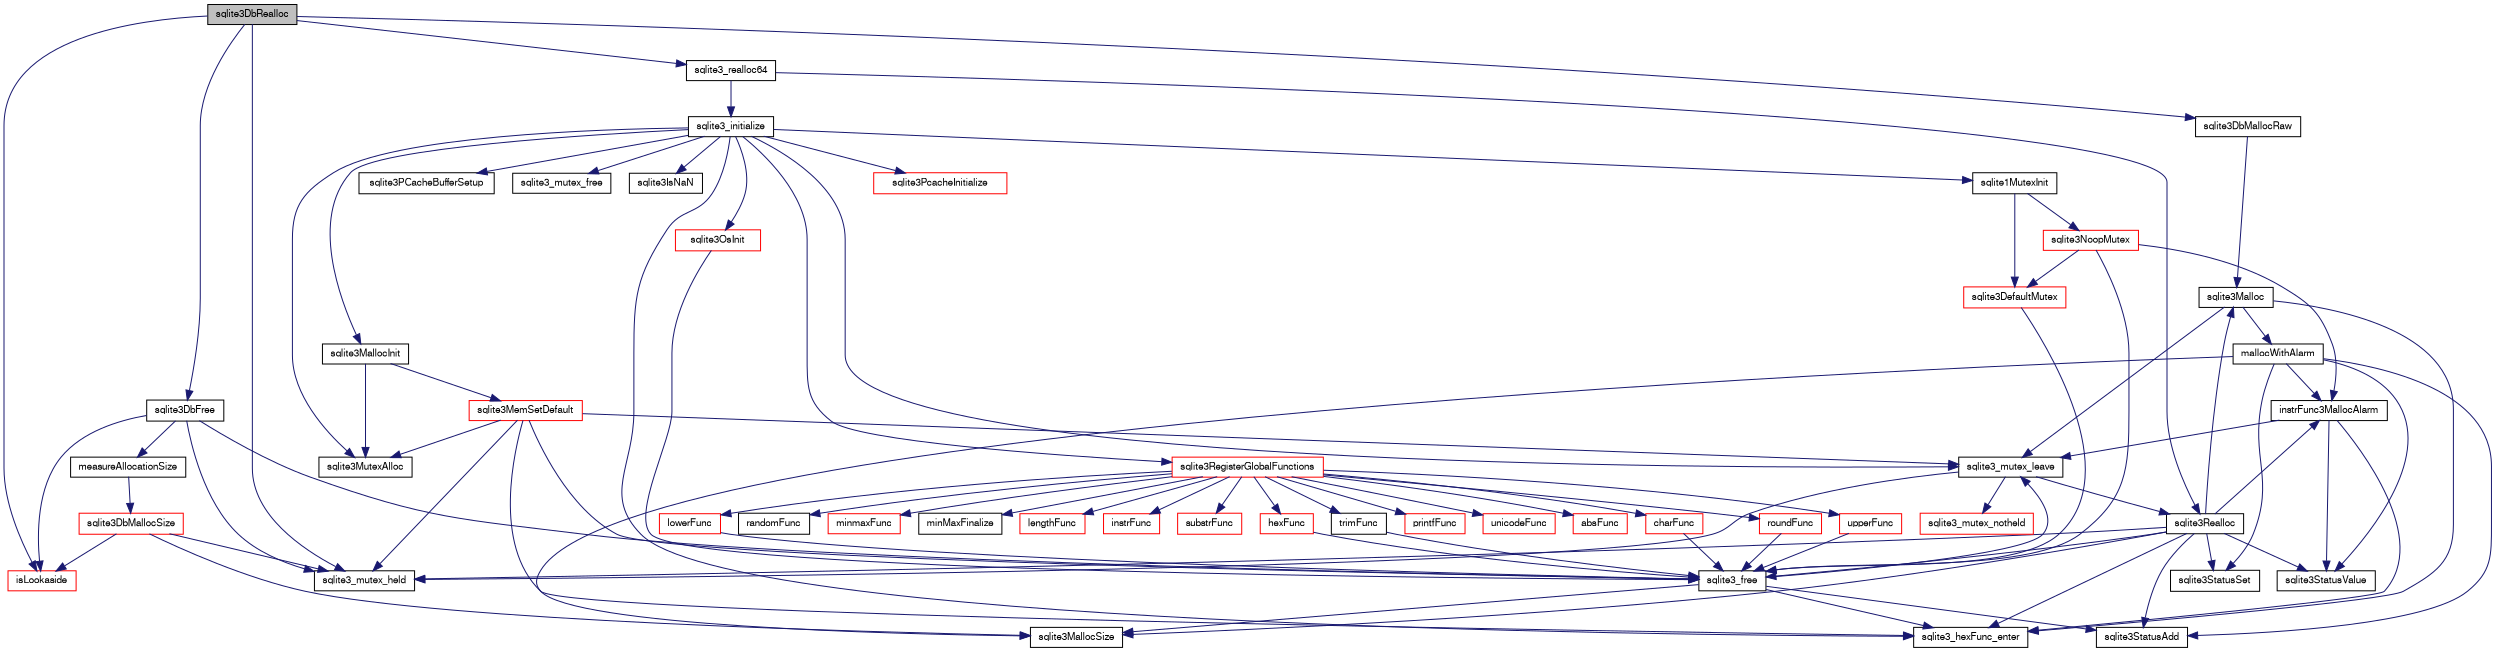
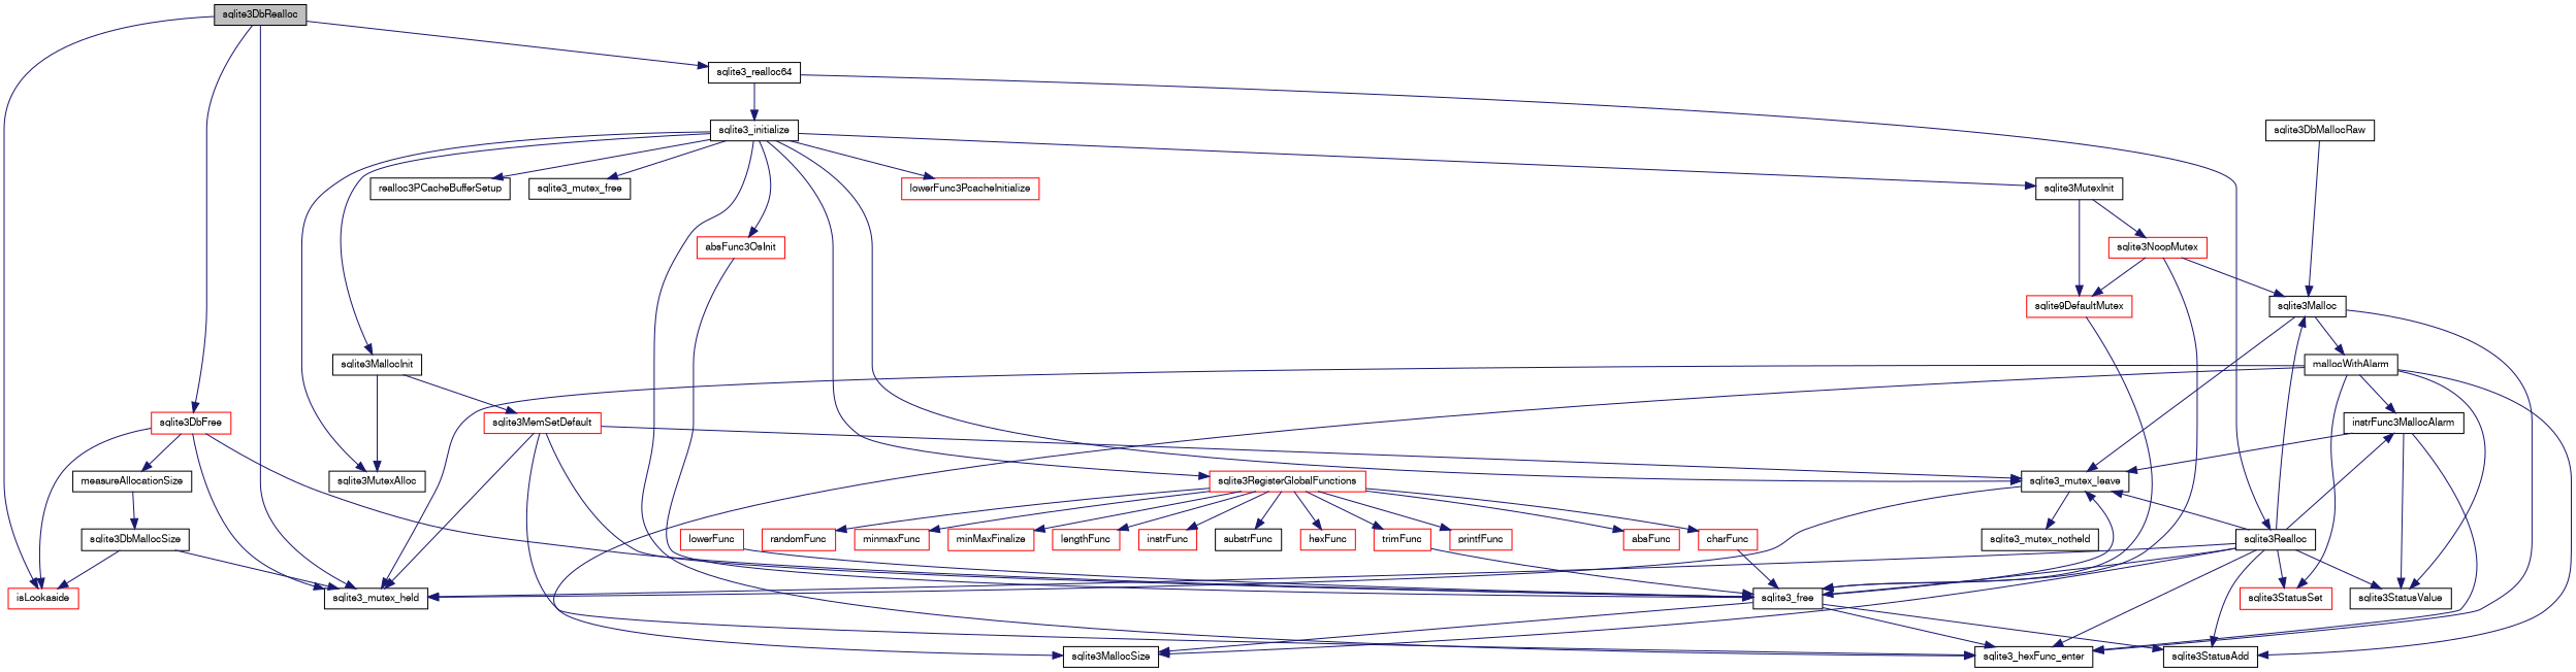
  digraph {
    rankdir=TB
    node [color=black fillcolor=white fontname=FreeSans fontsize=10 shape=record style=filled]
    edge [color=midnightblue fontname=FreeSans fontsize=10 labelfontname=FreeSans labelfontsize=10 style=solid]
    n1 [fillcolor=grey75 fontcolor=black height=0.2 label=sqlite3DbRealloc width=0.4]
    n2 [height=0.2 label=sqlite3_mutex_held width=0.4]
    n3 [height=0.2 label=sqlite3DbMallocRaw width=0.4]
    n4 [color=red height=0.2 label=isLookaside width=0.4]
-   n5 [height=0.2 label=sqlite3DbFree width=0.4]
+   n5 [color=red height=0.2 label=sqlite3DbFree width=0.4]
    n6 [height=0.2 label=sqlite3_realloc64 width=0.4]
    n7 [height=0.2 label=sqlite3Malloc width=0.4]
    n8 [height=0.2 label=measureAllocationSize width=0.4]
    n9 [height=0.2 label=sqlite3_free width=0.4]
    n10 [height=0.2 label=sqlite3_initialize width=0.4]
    n11 [height=0.2 label=sqlite3Realloc width=0.4]
    n12 [height=0.2 label=sqlite3_hexFunc_enter width=0.4]
    n13 [height=0.2 label=mallocWithAlarm width=0.4]
    n14 [height=0.2 label=sqlite3_mutex_leave width=0.4]
-   n15 [height=0.2 label=sqlite3StatusSet width=0.4]
+   n15 [color=red height=0.2 label=sqlite3StatusSet width=0.4]
    n16 [height=0.2 label=sqlite3StatusValue width=0.4]
    n17 [height=0.2 label=instrFunc3MallocAlarm width=0.4]
    n18 [height=0.2 label=sqlite3MallocSize width=0.4]
    n19 [height=0.2 label=sqlite3StatusAdd width=0.4]
-   n20 [color=red height=0.2 label=sqlite3_mutex_notheld width=0.4]
-   n21 [color=red height=0.2 label=sqlite3DbMallocSize width=0.4]
-   n22 [height=0.2 label=sqlite1MutexInit width=0.4]
+   n20 [height=0.2 label=sqlite3_mutex_notheld width=0.4]
+   n21 [height=0.2 label=sqlite3DbMallocSize width=0.4]
+   n22 [height=0.2 label=sqlite3MutexInit width=0.4]
    n23 [height=0.2 label=sqlite3MutexAlloc width=0.4]
    n24 [height=0.2 label=sqlite3MallocInit width=0.4]
    n25 [color=red height=0.2 label=sqlite3RegisterGlobalFunctions width=0.4]
-   n26 [color=red height=0.2 label=sqlite3PcacheInitialize width=0.4]
-   n27 [color=red height=0.2 label=sqlite3OsInit width=0.4]
-   n28 [height=0.2 label=sqlite3PCacheBufferSetup width=0.4]
+   n26 [color=red height=0.2 label=lowerFunc3PcacheInitialize width=0.4]
+   n27 [color=red height=0.2 label=absFunc3OsInit width=0.4]
+   n28 [height=0.2 label=realloc3PCacheBufferSetup width=0.4]
    n29 [height=0.2 label=sqlite3_mutex_free width=0.4]
-   n30 [height=0.2 label=sqlite3IsNaN width=0.4]
-   n31 [color=red height=0.2 label=sqlite3DefaultMutex width=0.4]
+   n31 [color=red height=0.2 label=sqlite9DefaultMutex width=0.4]
    n32 [color=red height=0.2 label=sqlite3NoopMutex width=0.4]
    n33 [color=red height=0.2 label=sqlite3MemSetDefault width=0.4]
-   n34 [height=0.2 label=trimFunc width=0.4]
+   n34 [color=red height=0.2 label=trimFunc width=0.4]
    n35 [color=red height=0.2 label=minmaxFunc width=0.4]
-   n36 [height=0.2 label=minMaxFinalize width=0.4]
+   n36 [color=red height=0.2 label=minMaxFinalize width=0.4]
    n37 [color=red height=0.2 label=lengthFunc width=0.4]
    n38 [color=red height=0.2 label=instrFunc width=0.4]
-   n39 [color=red height=0.2 label=substrFunc width=0.4]
+   n39 [height=0.2 label=substrFunc width=0.4]
    n40 [color=red height=0.2 label=printfFunc width=0.4]
-   n41 [color=red height=0.2 label=unicodeFunc width=0.4]
    n42 [color=red height=0.2 label=charFunc width=0.4]
    n43 [color=red height=0.2 label=absFunc width=0.4]
-   n44 [color=red height=0.2 label=roundFunc width=0.4]
-   n45 [color=red height=0.2 label=upperFunc width=0.4]
    n46 [color=red height=0.2 label=lowerFunc width=0.4]
    n47 [color=red height=0.2 label=hexFunc width=0.4]
-   n48 [height=0.2 label=randomFunc width=0.4]
+   n48 [color=red height=0.2 label=randomFunc width=0.4]
    n1 -> n2
-   n1 -> n3
    n1 -> n4
    n1 -> n5
    n1 -> n6
    n3 -> n7
    n5 -> n2
    n5 -> n4
    n5 -> n8
    n5 -> n9
    n6 -> n10
    n6 -> n11
    n7 -> n12
    n7 -> n13
    n7 -> n14
    n8 -> n21
    n9 -> n12
    n9 -> n14
    n9 -> n18
    n9 -> n19
    n10 -> n12
    n10 -> n14
    n10 -> n22
    n10 -> n23
    n10 -> n24
    n10 -> n25
    n10 -> n26
    n10 -> n27
    n10 -> n28
    n10 -> n29
-   n10 -> n30
    n11 -> n2
    n11 -> n7
    n11 -> n9
    n11 -> n12
-   n14 -> n11
+   n11 -> n14
    n11 -> n15
    n11 -> n16
    n11 -> n17
    n11 -> n18
    n11 -> n19
+   n13 -> n2
    n13 -> n15
    n13 -> n16
    n13 -> n17
    n13 -> n18
    n13 -> n19
    n14 -> n2
    n14 -> n20
    n17 -> n12
    n17 -> n14
    n17 -> n16
    n21 -> n2
    n21 -> n4
-   n21 -> n18
    n22 -> n31
    n22 -> n32
    n24 -> n23
    n24 -> n33
    n25 -> n34
    n25 -> n35
    n25 -> n36
    n25 -> n37
    n25 -> n38
    n25 -> n39
    n25 -> n40
-   n25 -> n41
    n25 -> n42
    n25 -> n43
-   n25 -> n44
-   n25 -> n45
-   n25 -> n46
    n25 -> n47
    n25 -> n48
    n27 -> n9
    n31 -> n9
-   n32 -> n17
+   n32 -> n7
    n32 -> n9
    n32 -> n31
    n33 -> n2
    n33 -> n9
    n33 -> n12
    n33 -> n14
-   n33 -> n23
    n34 -> n9
    n42 -> n9
-   n44 -> n9
-   n45 -> n9
    n46 -> n9
-   n47 -> n9
  }
